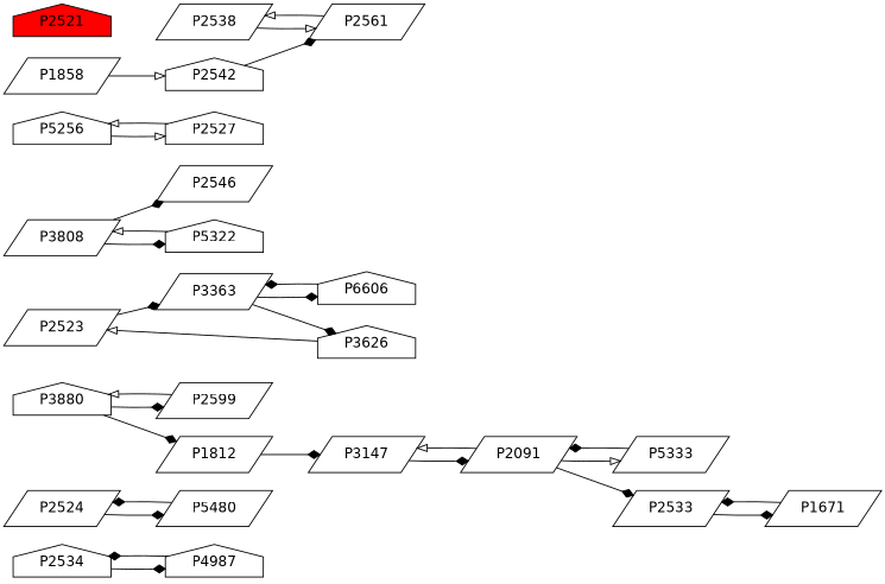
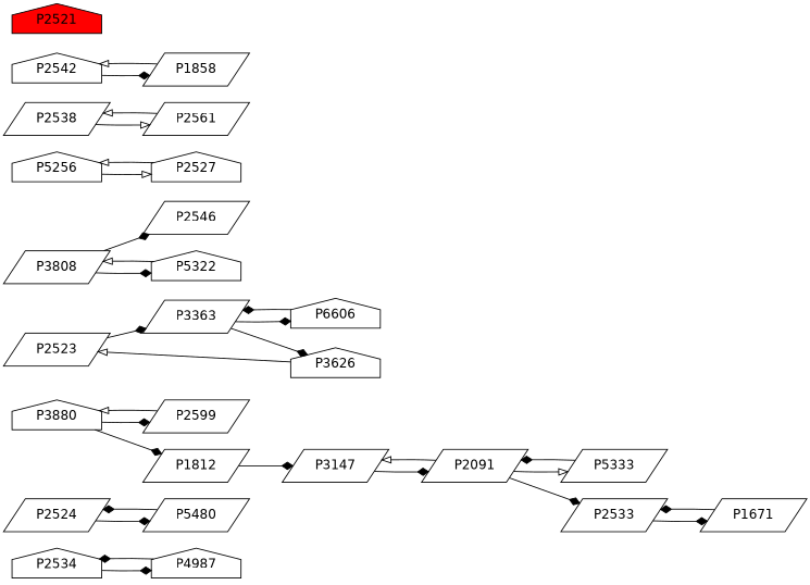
  digraph {
    fontname="DejaVu Sans"
    rankdir=LR
    node [fontname="DejaVu Sans" shape=parallelogram]
    edge [arrowhead=diamond fontname="DejaVu Sans"]
    P2534 [shape=house]
    P4987 [shape=house]
    P2524
    P5480
    P3147
    P2091
    P5333
    P2533
    P1671
    P2523
    P3363
    P6606 [shape=house]
    P3626 [shape=house]
    n14 [label=P2599]
    P3880 [shape=house]
    P1812
    P3808
    P2546
    P5322 [shape=house]
    P5256 [shape=house]
    P2527 [shape=house]
    P2538
    P2561
    P2542 [shape=house]
    P1858
    P2521 [fillcolor=red shape=house style=filled]
    P2534 -> P4987
    P4987 -> P2534
    P2524 -> P5480
    P5480 -> P2524
    P3147 -> P2091
    P2091 -> P3147 [arrowhead=onormal]
    P2091 -> P5333 [arrowhead=onormal]
    P2091 -> P2533
    P5333 -> P2091
    P2533 -> P1671
    P1671 -> P2533
    P2523 -> P3363
    P3363 -> P6606
    P3363 -> P3626
    P6606 -> P3363
    P3626 -> P2523 [arrowhead=onormal]
    n14 -> P3880 [arrowhead=onormal]
    P3880 -> n14
    P3880 -> P1812
    P1812 -> P3147
    P3808 -> P2546
    P3808 -> P5322
    P5322 -> P3808 [arrowhead=onormal]
    P5256 -> P2527 [arrowhead=onormal]
    P2527 -> P5256 [arrowhead=onormal]
    P2538 -> P2561 [arrowhead=onormal]
    P2561 -> P2538 [arrowhead=onormal]
-   P2542 -> P2561
+   P2542 -> P1858
    P1858 -> P2542 [arrowhead=onormal]
  }
